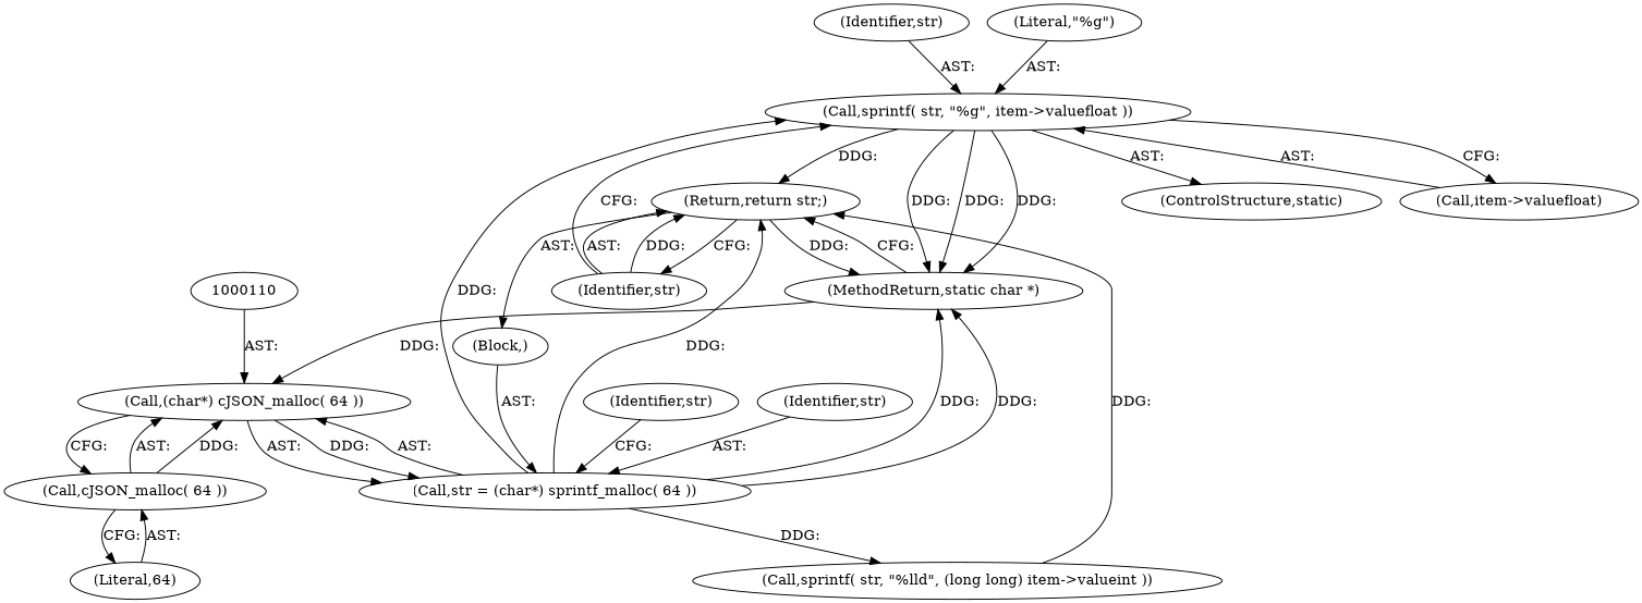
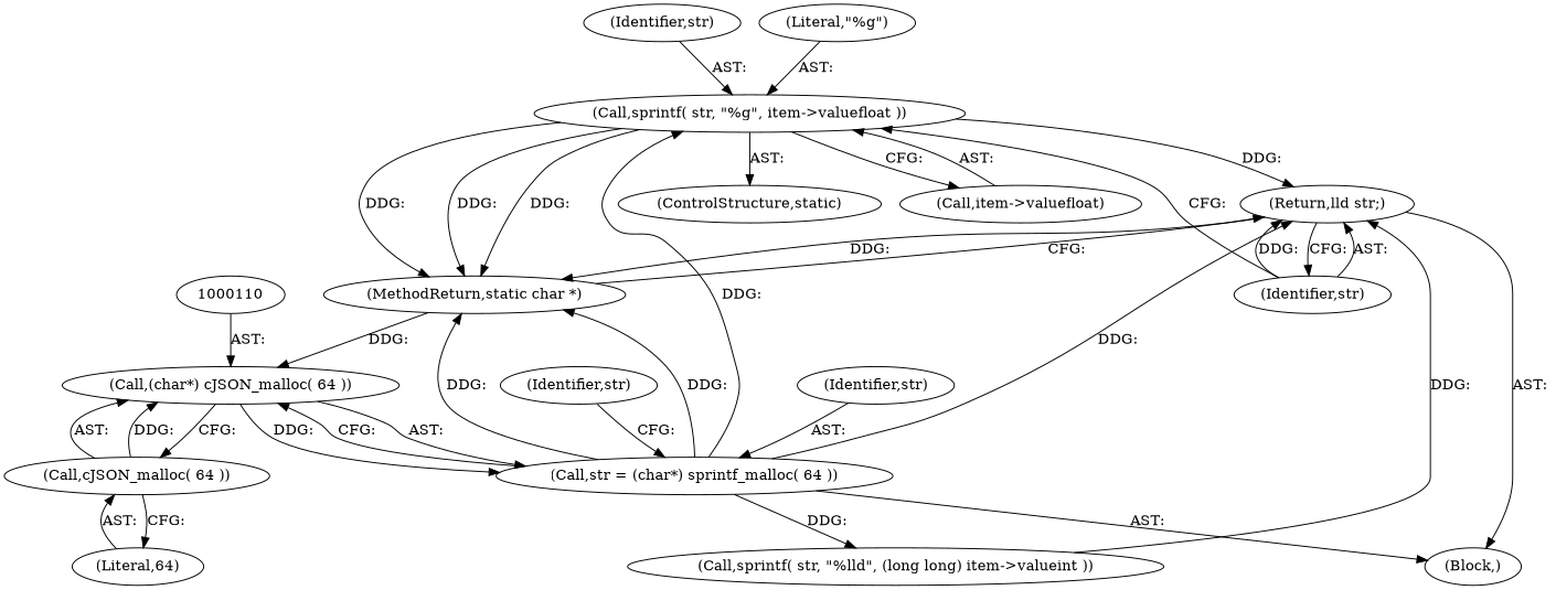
  digraph {
    n1 [label="(Call,sprintf( str, \"%g\", item->valuefloat ))"]
-   n2 [label="(Return,return str;)"]
+   n2 [label="(Return,lld str;)"]
    n3 [label="(MethodReturn,static char *)"]
    n4 [label="(ControlStructure,static)"]
    n5 [label="(Call,item->valuefloat)"]
    n6 [label="(Block,)"]
    n7 [label="(Identifier,str)"]
    n8 [label="(Call,(char*) cJSON_malloc( 64 ))"]
    n9 [label="(Call,str = (char*) sprintf_malloc( 64 ))"]
    n10 [label="(Call,sprintf( str, \"%lld\", (long long) item->valueint ))"]
    n11 [label="(Call,cJSON_malloc( 64 ))"]
    n12 [label="(Literal,64)"]
    n13 [label="(Identifier,str)"]
    n14 [label="(Identifier,str)"]
    n15 [label="(Identifier,str)"]
    n16 [label="(Literal,\"%g\")"]
    1000110
    n1 -> n2 [label="DDG: "]
    n1 -> n3 [label="DDG: "]
    n1 -> n3 [label="DDG: "]
    n1 -> n3 [label="DDG: "]
    n1 -> n4 [label="AST: "]
    n1 -> n5 [label="CFG: "]
    n2 -> n3 [label="DDG: "]
    n2 -> n6 [label="AST: "]
    n2 -> n7 [label="CFG: "]
    n3 -> n2 [label="CFG: "]
    n3 -> n8 [label="DDG: "]
    n5 -> n1 [label="AST: "]
    n7 -> n1 [label="CFG: "]
    n7 -> n2 [label="AST: "]
    n7 -> n2 [label="DDG: "]
    n8 -> n9 [label="AST: "]
    n8 -> n9 [label="DDG: "]
    n8 -> n11 [label="CFG: "]
    n9 -> n1 [label="DDG: "]
    n9 -> n2 [label="DDG: "]
    n9 -> n3 [label="DDG: "]
    n9 -> n3 [label="DDG: "]
-   n6 -> n9 [label="AST: "]
-   n9 -> n8 [label="AST: "]
+   n9 -> n6 [label="AST: "]
+   n9 -> n8 [label="CFG: "]
    n9 -> n10 [label="DDG: "]
    n10 -> n2 [label="DDG: "]
    n11 -> n8 [label="AST: "]
    n11 -> n8 [label="DDG: "]
    n11 -> n12 [label="CFG: "]
    n12 -> n11 [label="AST: "]
    n13 -> n9 [label="CFG: "]
    n14 -> n9 [label="AST: "]
    n15 -> n1 [label="AST: "]
    n16 -> n1 [label="AST: "]
    1000110 -> n8 [label="AST: "]
  }
